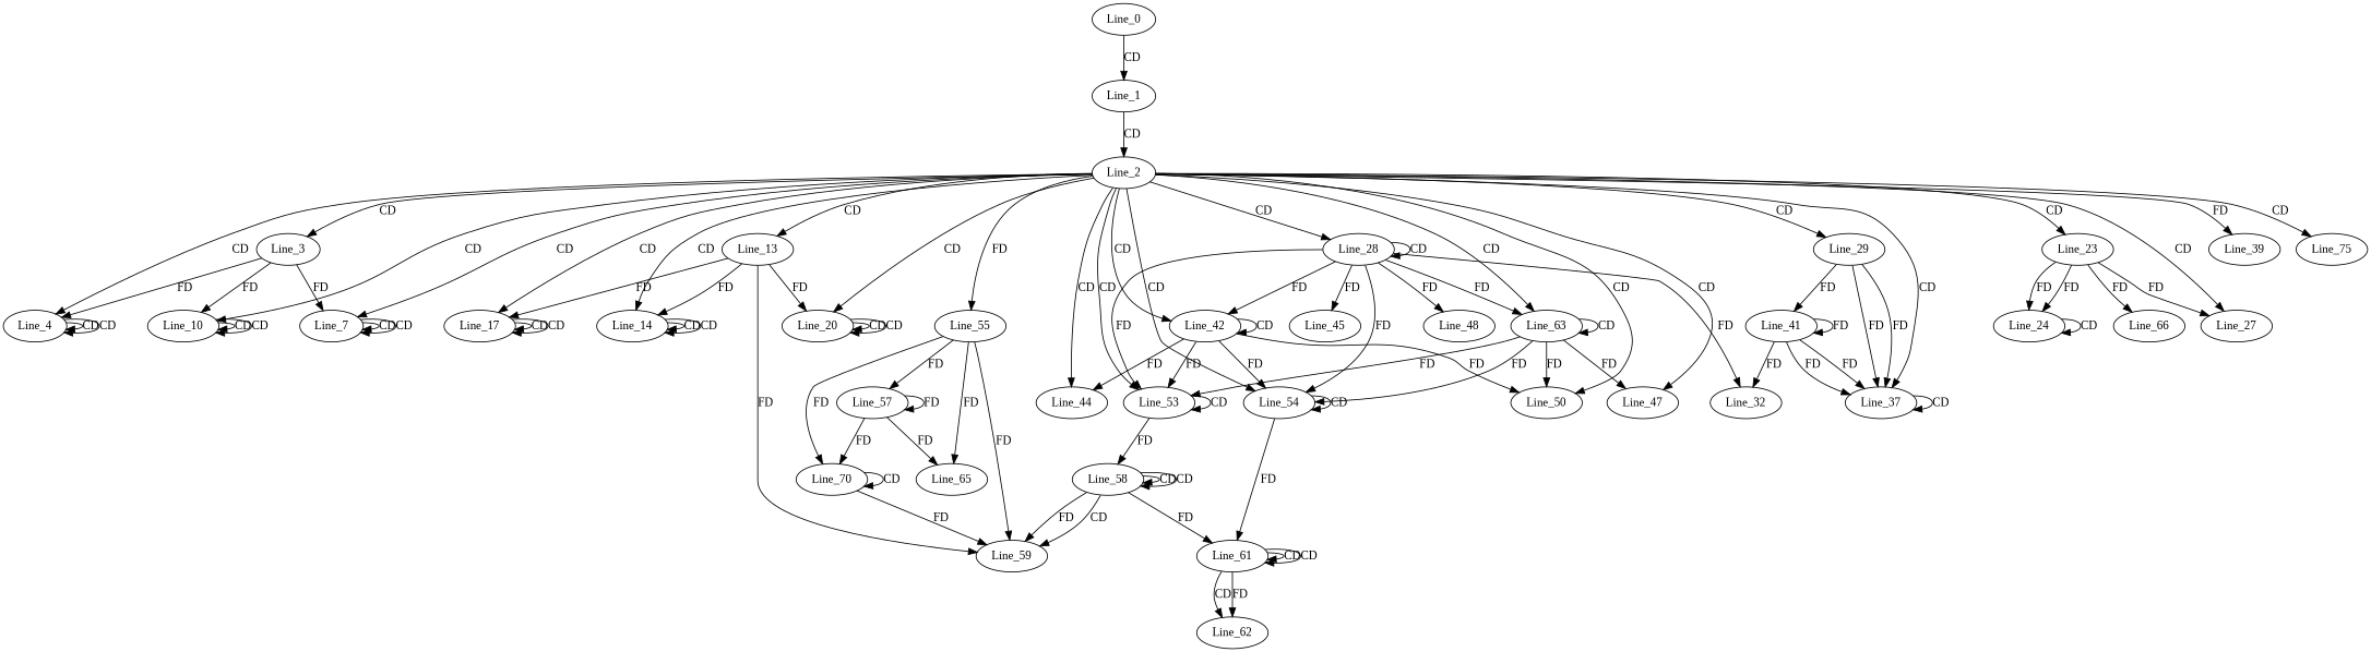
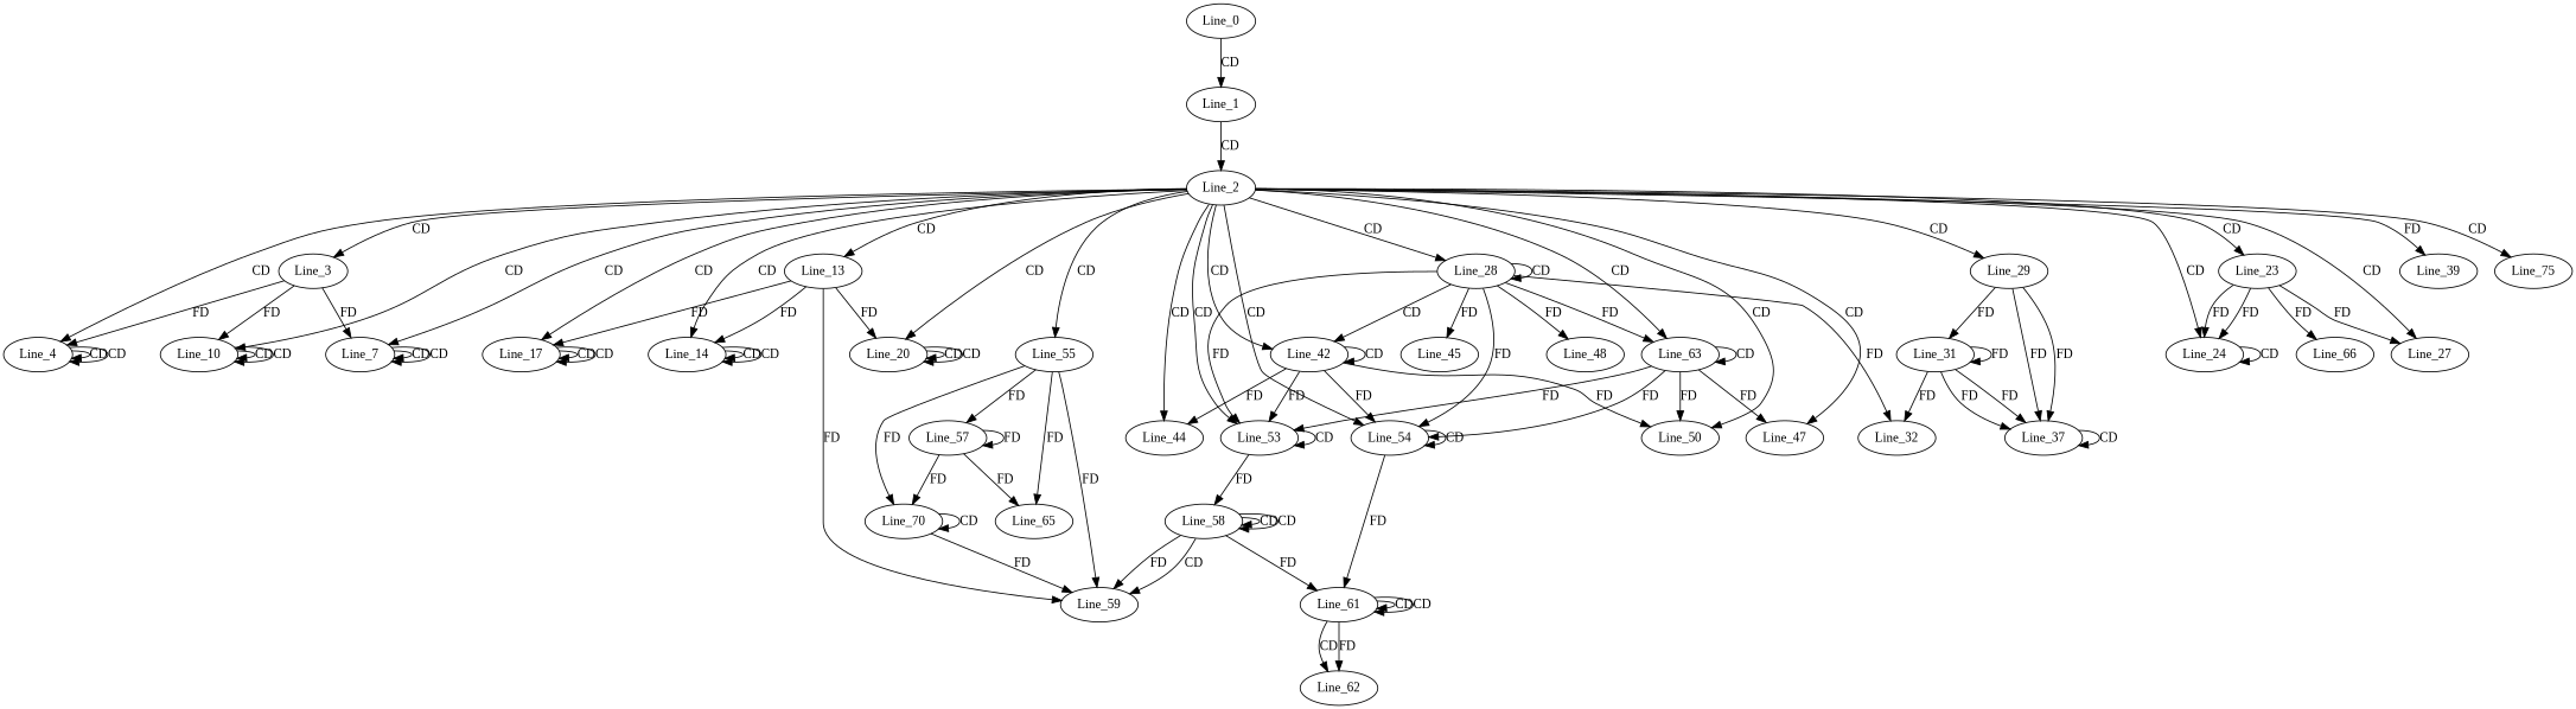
  digraph {
    fontname="Liberation Serif"
    node [fontname="Liberation Serif"]
    edge [fontname="Liberation Serif"]
    Line_0
    Line_1
    Line_2
    Line_3
    Line_4
    Line_7
    Line_10
    Line_13
    Line_14
    Line_17
    Line_20
    Line_23
    Line_24
    Line_27
    Line_28
    Line_29
    n17 [label=Line_39]
    Line_42
    n19 [label=Line_63]
    Line_44
    Line_47
    Line_50
    Line_53
    Line_54
    Line_55
    Line_75
    Line_59
    Line_66
    Line_32
    Line_45
    Line_48
-   Line_31 [label=Line_41]
+   Line_31
    Line_37
    Line_58
    Line_61
    Line_57
    Line_65
    Line_70
    Line_62
    Line_0 -> Line_1 [label=CD]
    Line_1 -> Line_2 [label=CD]
    Line_2 -> Line_3 [label=CD]
    Line_2 -> Line_4 [label=CD]
    Line_2 -> Line_7 [label=CD]
    Line_2 -> Line_10 [label=CD]
    Line_2 -> Line_13 [label=CD]
    Line_2 -> Line_14 [label=CD]
    Line_2 -> Line_17 [label=CD]
    Line_2 -> Line_20 [label=CD]
    Line_2 -> Line_23 [label=CD]
-   Line_2 -> Line_37 [label=CD]
+   Line_2 -> Line_24 [label=CD]
    Line_2 -> Line_27 [label=CD]
    Line_2 -> Line_28 [label=CD]
    Line_2 -> Line_29 [label=CD]
    Line_2 -> n17 [label=FD]
    Line_2 -> Line_42 [label=CD]
    Line_2 -> n19 [label=CD]
    Line_2 -> Line_44 [label=CD]
    Line_2 -> Line_47 [label=CD]
    Line_2 -> Line_50 [label=CD]
    Line_2 -> Line_53 [label=CD]
    Line_2 -> Line_54 [label=CD]
-   Line_2 -> Line_55 [label=FD]
+   Line_2 -> Line_55 [label=CD]
    Line_2 -> Line_75 [label=CD]
    Line_3 -> Line_4 [label=FD]
    Line_3 -> Line_7 [label=FD]
    Line_3 -> Line_10 [label=FD]
    Line_4 -> Line_4 [label=CD]
    Line_4 -> Line_4 [label=CD]
    Line_7 -> Line_7 [label=CD]
    Line_7 -> Line_7 [label=CD]
    Line_10 -> Line_10 [label=CD]
    Line_10 -> Line_10 [label=CD]
    Line_13 -> Line_14 [label=FD]
    Line_13 -> Line_17 [label=FD]
    Line_13 -> Line_20 [label=FD]
    Line_13 -> Line_59 [label=FD]
    Line_14 -> Line_14 [label=CD]
    Line_14 -> Line_14 [label=CD]
    Line_17 -> Line_17 [label=CD]
    Line_17 -> Line_17 [label=CD]
    Line_20 -> Line_20 [label=CD]
    Line_20 -> Line_20 [label=CD]
    Line_23 -> Line_24 [label=FD]
    Line_23 -> Line_24 [label=FD]
    Line_23 -> Line_27 [label=FD]
    Line_23 -> Line_66 [label=FD]
    Line_24 -> Line_24 [label=CD]
    Line_28 -> Line_28 [label=CD]
-   Line_28 -> Line_42 [label=FD]
+   Line_28 -> Line_42 [label=CD]
    Line_28 -> n19 [label=FD]
    Line_28 -> Line_53 [label=FD]
    Line_28 -> Line_54 [label=FD]
    Line_28 -> Line_32 [label=FD]
    Line_28 -> Line_45 [label=FD]
    Line_28 -> Line_48 [label=FD]
    Line_29 -> Line_31 [label=FD]
    Line_29 -> Line_37 [label=FD]
    Line_29 -> Line_37 [label=FD]
    Line_42 -> Line_42 [label=CD]
    Line_42 -> Line_44 [label=FD]
    Line_42 -> Line_50 [label=FD]
    Line_42 -> Line_53 [label=FD]
    Line_42 -> Line_54 [label=FD]
    n19 -> n19 [label=CD]
    n19 -> Line_47 [label=FD]
    n19 -> Line_50 [label=FD]
    n19 -> Line_53 [label=FD]
    n19 -> Line_54 [label=FD]
    Line_53 -> Line_53 [label=CD]
    Line_53 -> Line_58 [label=FD]
    Line_54 -> Line_54 [label=CD]
    Line_54 -> Line_61 [label=FD]
    Line_55 -> Line_59 [label=FD]
    Line_55 -> Line_57 [label=FD]
    Line_55 -> Line_65 [label=FD]
    Line_55 -> Line_70 [label=FD]
    Line_31 -> Line_32 [label=FD]
    Line_31 -> Line_31 [label=FD]
    Line_31 -> Line_37 [label=FD]
    Line_31 -> Line_37 [label=FD]
    Line_37 -> Line_37 [label=CD]
    Line_58 -> Line_59 [label=CD]
    Line_58 -> Line_59 [label=FD]
    Line_58 -> Line_58 [label=CD]
    Line_58 -> Line_58 [label=CD]
    Line_58 -> Line_61 [label=FD]
    Line_61 -> Line_61 [label=CD]
    Line_61 -> Line_61 [label=CD]
    Line_61 -> Line_62 [label=CD]
    Line_61 -> Line_62 [label=FD]
    Line_57 -> Line_57 [label=FD]
    Line_57 -> Line_65 [label=FD]
    Line_57 -> Line_70 [label=FD]
    Line_70 -> Line_59 [label=FD]
    Line_70 -> Line_70 [label=CD]
  }
